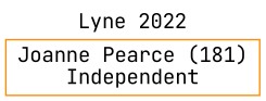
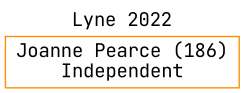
  digraph {
    label="Lyne 2022"
    labelloc=t
    mclimit=10
    rankdir=LR
    fontname="JetBrains Mono"
-   n1 [label="Joanne Pearce (181)\nIndependent" shape=box color=darkorange fontname="JetBrains Mono"]
+   n1 [label="Joanne Pearce (186)\nIndependent" shape=box color=darkorange fontname="JetBrains Mono"]
  }
